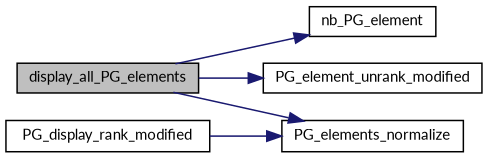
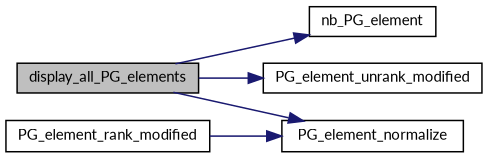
  digraph {
    fontname=Lato
    rankdir=LR
    node [color=black fillcolor=white fontname=Lato fontsize=10 shape=record style=filled]
    edge [color=midnightblue fontname=Lato fontsize=10 labelfontname=Helvetica labelfontsize=10 style=solid]
    n1 [fillcolor=grey75 fontcolor=black height=0.2 label=display_all_PG_elements width=0.4]
    n2 [height=0.2 label=nb_PG_element width=0.4]
    n3 [height=0.2 label=PG_element_unrank_modified width=0.4]
-   n4 [height=0.2 label=PG_elements_normalize width=0.4]
-   n5 [height=0.2 label=PG_display_rank_modified width=0.4]
+   n4 [height=0.2 label=PG_element_normalize width=0.4]
+   n5 [height=0.2 label=PG_element_rank_modified width=0.4]
    n1 -> n2
    n1 -> n3
    n1 -> n4
    n5 -> n4
  }
